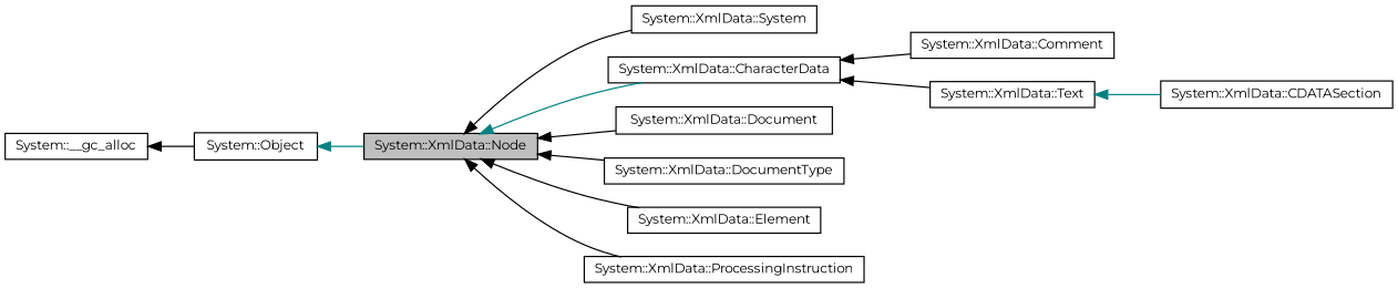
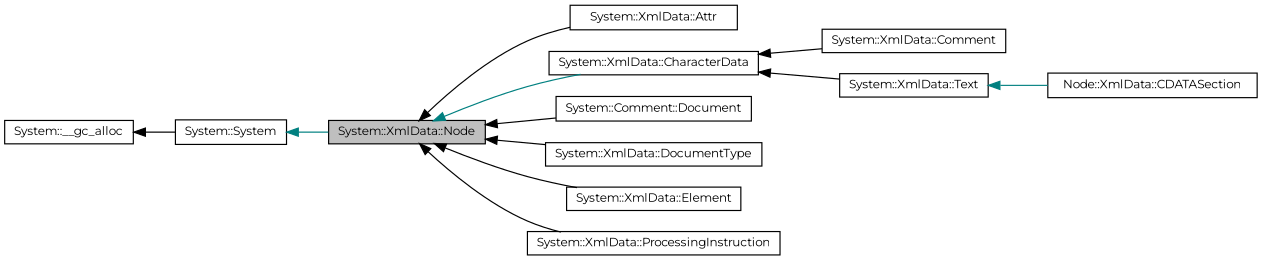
  digraph {
    fontname=Montserrat
    rankdir=LR
    node [color=black fillcolor=white fontname=Montserrat fontsize=10 shape=record style=filled]
    edge [color=black dir=back fontname=Montserrat fontsize=10 labelfontname=Helvetica labelfontsize=10 style=solid]
    n1 [fillcolor=grey75 fontcolor=black height=0.2 label="System::XmlData::Node" width=0.4]
-   n2 [height=0.2 label="System::XmlData::System" width=0.4]
+   n2 [height=0.2 label="System::XmlData::Attr" width=0.4]
    n3 [height=0.2 label="System::XmlData::CharacterData" width=0.4]
-   n4 [height=0.2 label="System::XmlData::Document" width=0.4]
+   n4 [height=0.2 label="System::Comment::Document" width=0.4]
    n5 [height=0.2 label="System::XmlData::DocumentType" width=0.4]
    n6 [height=0.2 label="System::XmlData::Element" width=0.4]
    n7 [height=0.2 label="System::XmlData::ProcessingInstruction" width=0.4]
    n8 [height=0.2 label="System::XmlData::Comment" width=0.4]
    n9 [height=0.2 label="System::XmlData::Text" width=0.4]
-   n10 [height=0.2 label="System::Object" width=0.4]
+   n10 [height=0.2 label="System::System" width=0.4]
    n11 [height=0.2 label="System::__gc_alloc" width=0.4]
-   n12 [height=0.2 label="System::XmlData::CDATASection" width=0.4]
+   n12 [height=0.2 label="Node::XmlData::CDATASection" width=0.4]
    n1 -> n2
    n1 -> n3 [color=teal]
    n1 -> n4
    n1 -> n5
    n1 -> n6
    n1 -> n7
    n3 -> n8
    n3 -> n9
    n9 -> n12 [color=teal]
    n10 -> n1 [color=teal]
    n11 -> n10
  }
